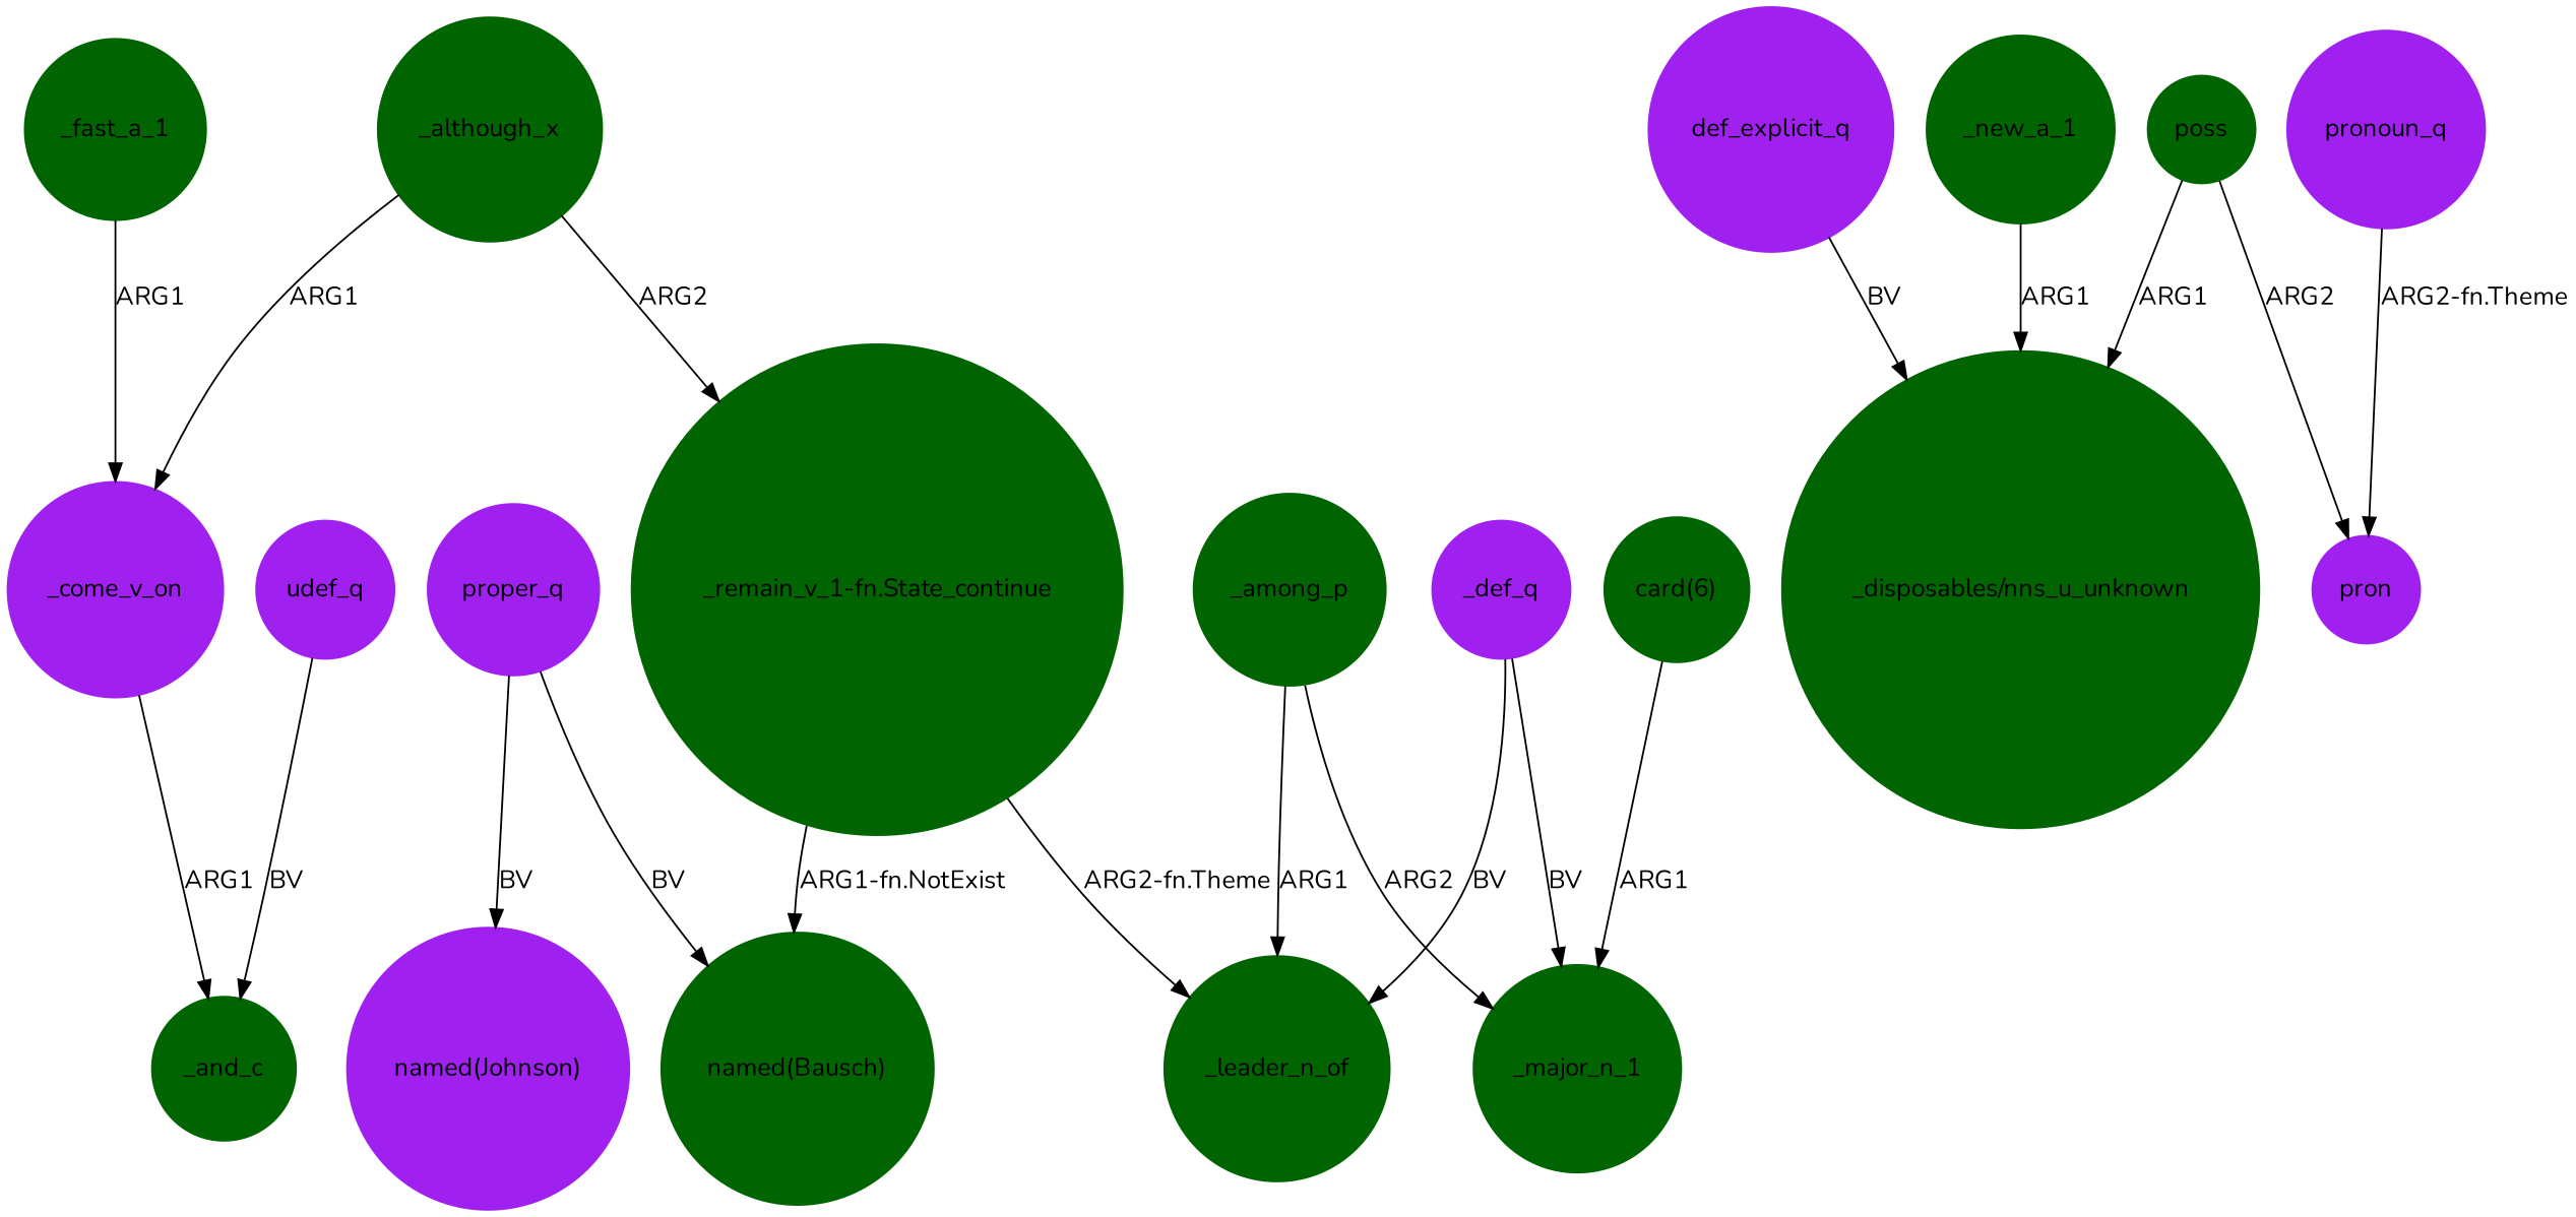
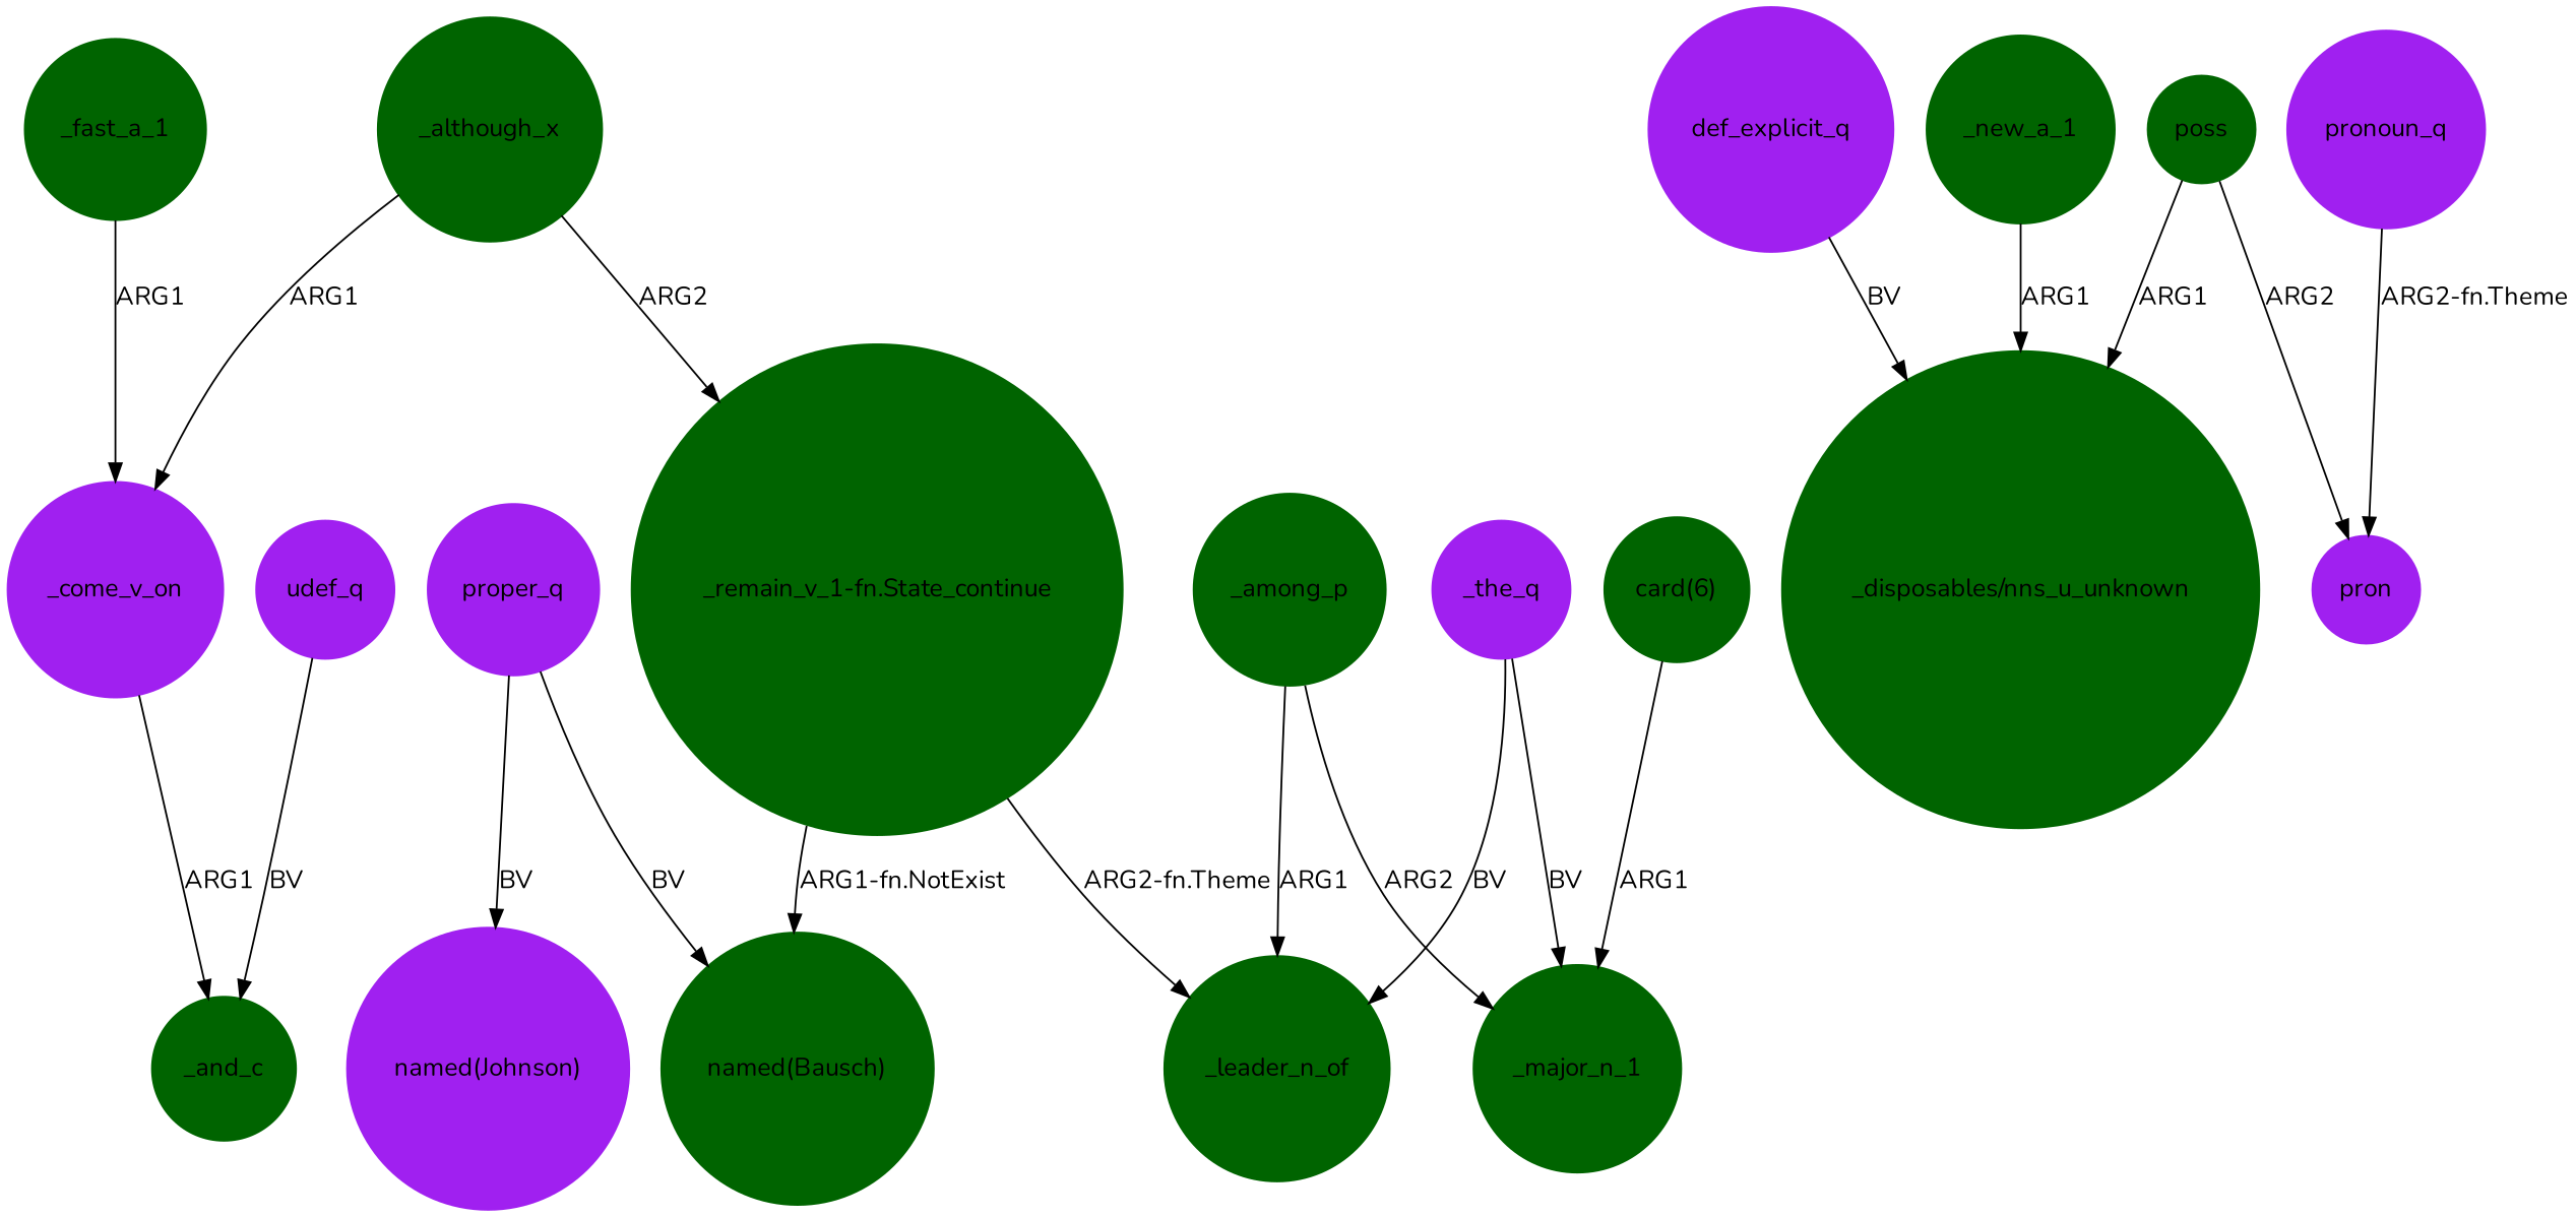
  digraph {
    fontname=Nunito
    node [color=darkgreen fontname=Nunito shape=circle style=filled]
    edge [fontname=Nunito]
    _come_v_on [color=purple]
    _although_x
    "_remain_v_1-fn.State_continue"
    _and_c
    "named(Bausch)"
    _leader_n_of
    pron [color=purple]
    poss
    "_disposables/nns_u_unknown"
    "card(6)"
    _major_n_1
    _fast_a_1
    def_explicit_q [color=purple]
    proper_q [color=purple]
    "named(Johnson)" [color=purple]
-   _the_q [color=purple label=_def_q]
+   _the_q [color=purple]
    pronoun_q [color=purple]
    _among_p
    udef_q [color=purple]
    _new_a_1
    _come_v_on -> _and_c [label=ARG1]
    _although_x -> _come_v_on [label=ARG1]
    _although_x -> "_remain_v_1-fn.State_continue" [label=ARG2]
    "_remain_v_1-fn.State_continue" -> "named(Bausch)" [label="ARG1-fn.NotExist"]
    "_remain_v_1-fn.State_continue" -> _leader_n_of [label="ARG2-fn.Theme"]
    poss -> pron [label=ARG2]
    poss -> "_disposables/nns_u_unknown" [label=ARG1]
    "card(6)" -> _major_n_1 [label=ARG1]
    _fast_a_1 -> _come_v_on [label=ARG1]
    def_explicit_q -> "_disposables/nns_u_unknown" [label=BV]
    proper_q -> "named(Bausch)" [label=BV]
    proper_q -> "named(Johnson)" [label=BV]
    _the_q -> _leader_n_of [label=BV]
    _the_q -> _major_n_1 [label=BV]
    pronoun_q -> pron [label="ARG2-fn.Theme"]
    _among_p -> _leader_n_of [label=ARG1]
    _among_p -> _major_n_1 [label=ARG2]
    udef_q -> _and_c [label=BV]
    _new_a_1 -> "_disposables/nns_u_unknown" [label=ARG1]
  }
